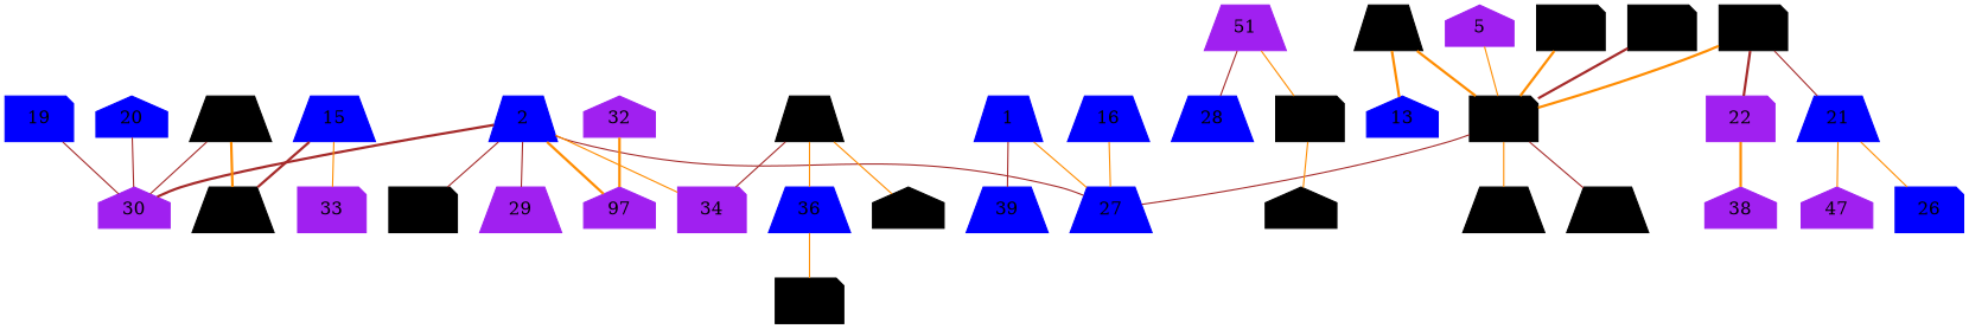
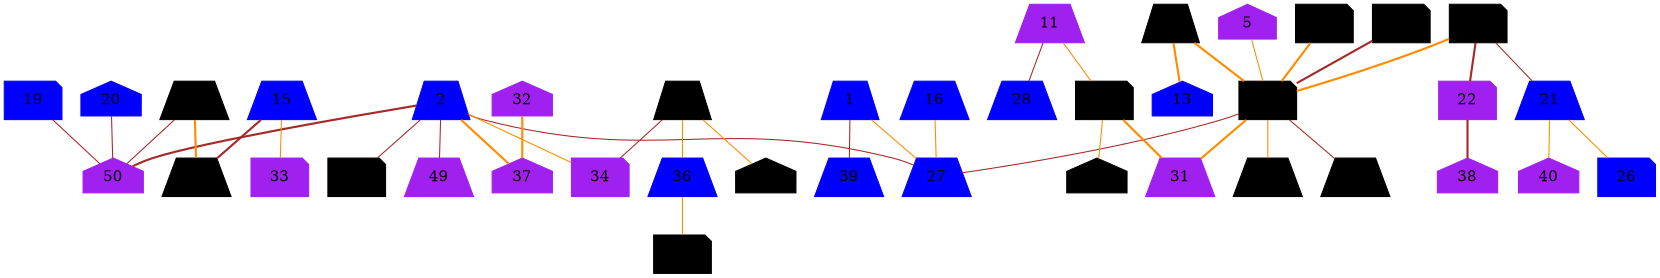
  graph {
    node [color=black shape=trapezium style=filled]
    edge [color=darkorange style=solid weight=1.0]
    1 [color=blue]
    27 [color=blue]
    39 [color=blue]
    2 [color=blue]
    7 [shape=note]
-   29 [color=purple]
-   30 [color=purple shape=house]
+   29 [color=purple label=49]
+   30 [color=purple shape=house label=50]
    34 [color=purple shape=note]
-   37 [color=purple shape=house label=97]
+   37 [color=purple shape=house]
    4
    12 [shape=house]
    36 [color=blue]
    41 [shape=note]
    5 [color=purple shape=house]
    17 [shape=note]
    24
+   31 [color=purple]
    42
    6
    13 [color=blue shape=house]
    8 [shape=note]
    21 [color=blue]
    22 [color=purple shape=note]
    26 [color=blue shape=note]
-   40 [color=purple shape=house label=47]
+   40 [color=purple shape=house]
    38 [color=purple shape=house]
    9 [shape=note]
-   11 [color=purple label=51]
+   11 [color=purple]
    23 [shape=note]
    28 [color=blue]
    35 [shape=house]
    14 [shape=note]
    15 [color=blue]
    25
    33 [color=purple shape=note]
    16 [color=blue]
    18
    19 [color=blue shape=note]
    20 [color=blue shape=house]
    32 [color=purple shape=house]
    1 -- 27
    1 -- 39 [color=brown]
    2 -- 27 [color=brown]
    2 -- 7 [color=brown]
    2 -- 29 [color=brown]
    2 -- 30 [color=brown style=bold]
    2 -- 34
    2 -- 37 [style=bold]
    4 -- 34 [color=brown]
    4 -- 12
    4 -- 36
    36 -- 41
    5 -- 17
    17 -- 27 [color=brown]
    17 -- 24
+   17 -- 31 [style=bold]
    17 -- 42 [color=brown]
    6 -- 17 [style=bold]
    6 -- 13 [style=bold]
    8 -- 17 [style=bold]
    8 -- 21 [color=brown]
    8 -- 22 [color=brown style=bold]
    21 -- 26
    21 -- 40
-   22 -- 38 [style=bold]
+   22 -- 38 [color=brown style=bold]
    9 -- 17 [style=bold]
    11 -- 23
    11 -- 28 [color=brown]
+   23 -- 31 [style=bold]
    23 -- 35
    14 -- 17 [color=brown style=bold]
    15 -- 25 [color=brown style=bold]
    15 -- 33
    16 -- 27
    18 -- 30 [color=brown]
    18 -- 25 [style=bold]
    19 -- 30 [color=brown]
    20 -- 30 [color=brown]
    32 -- 37 [style=bold]
  }
